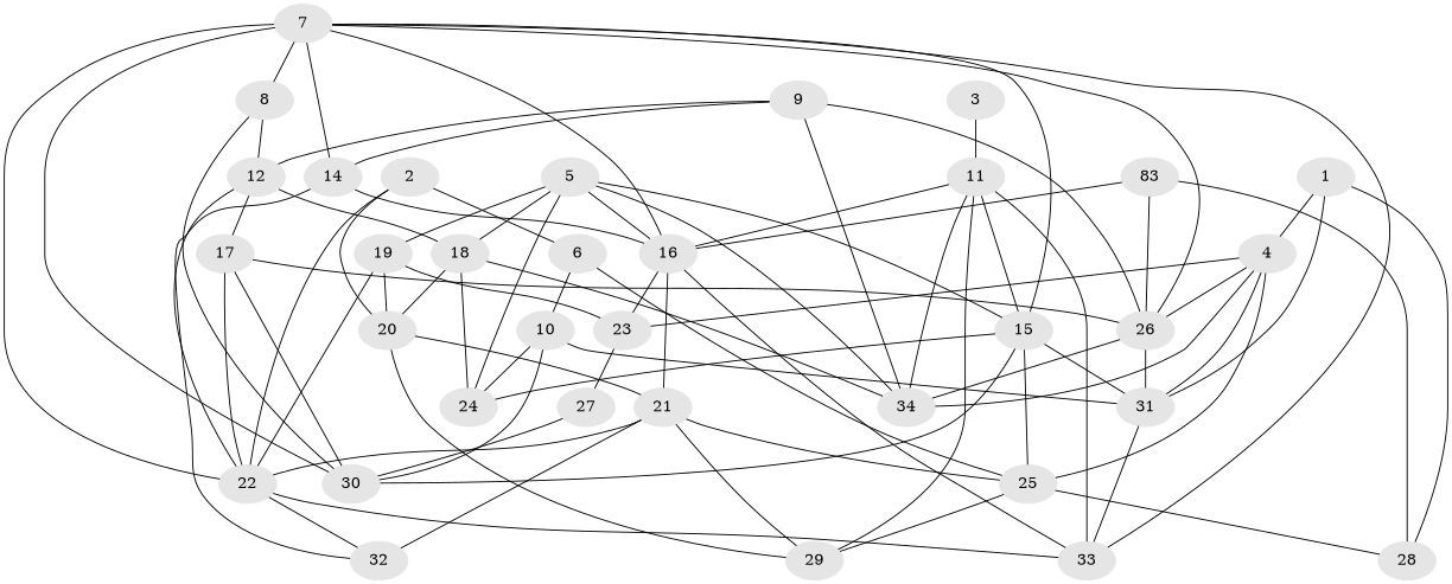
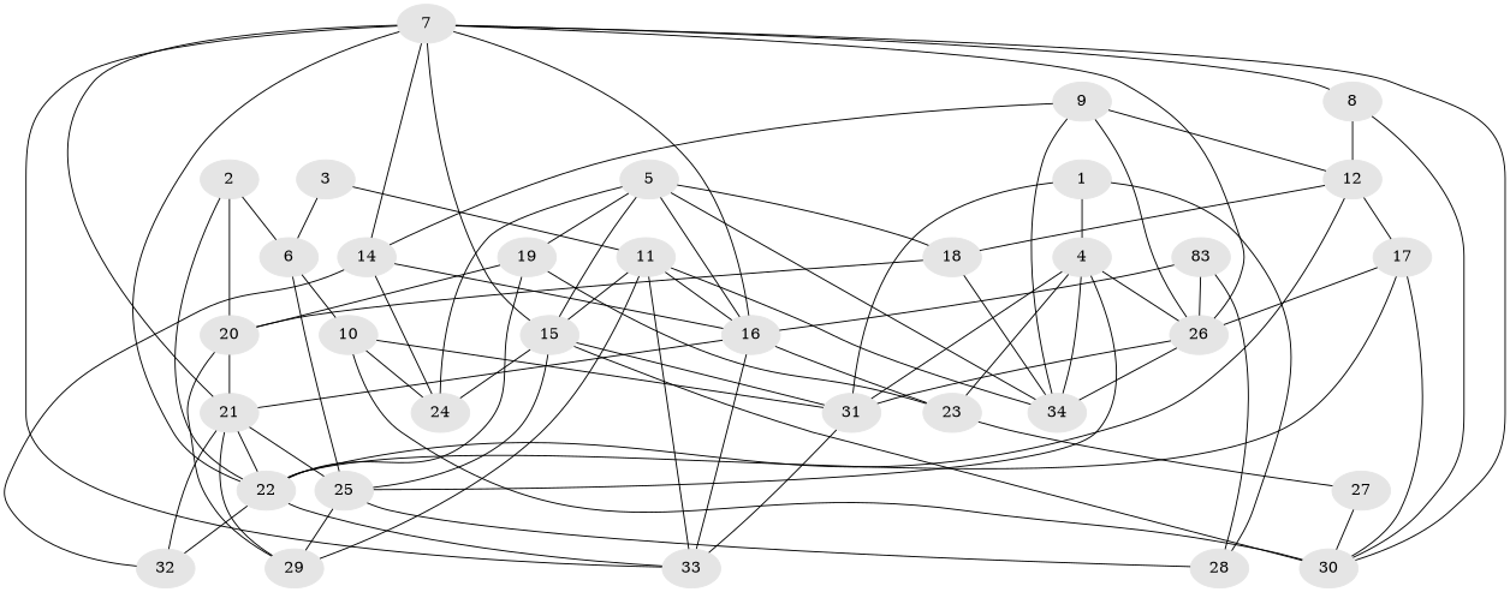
  graph {
    node [color=gray90 style=filled]
    edge [weight=1.0]
    1
    4
    28
    31
    23
    25
    26
    34
    33
    2
    6
    20
    22
    10
    21
    29
    32
    3
    11
    15
    16
    27
    5
    18
    19
    24
    30
    7
    8
    14
    12
    17
    9
    n34 [label=83]
    1 -- 4
    1 -- 28
    1 -- 31
    4 -- 31
    4 -- 23
    4 -- 25 [weight=2.0]
    4 -- 26
    4 -- 34 [weight=2.0]
    31 -- 33
    23 -- 27
    25 -- 28
    25 -- 29
    26 -- 31 [weight=2.0]
    26 -- 34 [weight=2.0]
    2 -- 6
    2 -- 20
    2 -- 22
    6 -- 25
    6 -- 10
    20 -- 21
    20 -- 29
    22 -- 33
    22 -- 32
    10 -- 31
    10 -- 24
    10 -- 30 [weight=3.0]
    21 -- 25
    21 -- 22
    21 -- 29
    21 -- 32 [weight=2.0]
+   3 -- 6
    3 -- 11 [weight=2.0]
    11 -- 34 [weight=2.0]
    11 -- 33
    11 -- 29
    11 -- 15 [weight=3.0]
    11 -- 16
    15 -- 31
    15 -- 25
    15 -- 24 [weight=2.0]
    15 -- 30
    16 -- 23
    16 -- 33
    16 -- 21
    27 -- 30
    5 -- 34
    5 -- 15
    5 -- 16
    5 -- 18
    5 -- 19
    5 -- 24
    18 -- 34
    18 -- 20 [weight=2.0]
-   18 -- 24
+   14 -- 24
    19 -- 23
    19 -- 20
    19 -- 22
    7 -- 26
    7 -- 33
    7 -- 22 [weight=2.0]
+   7 -- 21
    7 -- 15
    7 -- 16
    7 -- 30
    7 -- 8 [weight=2.0]
    7 -- 14
    8 -- 30
    8 -- 12
    14 -- 32
    14 -- 16
    12 -- 22
    12 -- 18
    12 -- 17
    17 -- 26
    17 -- 22
    17 -- 30
    9 -- 26
    9 -- 34
    9 -- 14
    9 -- 12
    n34 -- 28
    n34 -- 26
    n34 -- 16
  }
